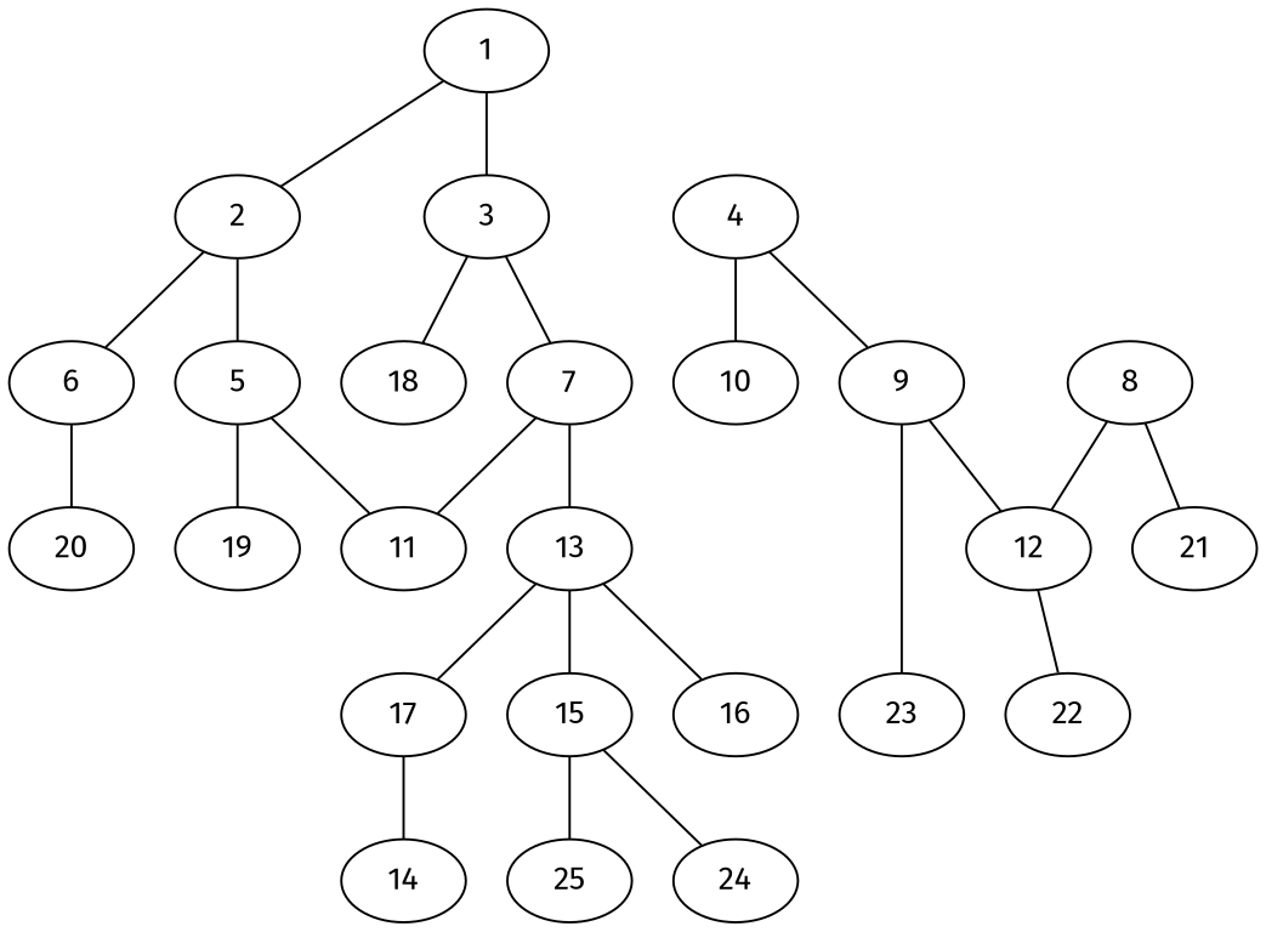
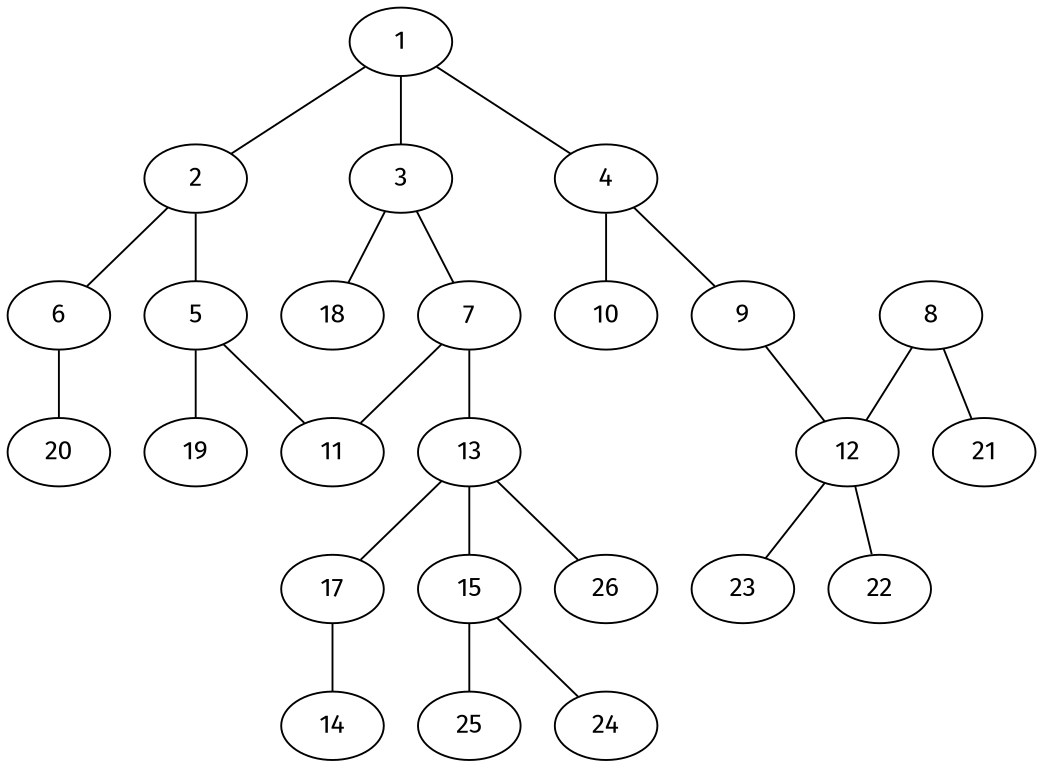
  graph {
    fontname="Fira Sans"
    node [chem=H fontname="Fira Sans"]
    edge [fontname="Fira Sans" valence=1]
    1 [chem=C]
    2 [chem=C]
    3 [chem=C]
    4 [chem=S]
    5 [chem=C]
    6 [chem=N]
    7 [chem=C]
    18
    9 [chem=O]
    10 [chem=O]
    11 [chem=C]
    19
    20
    13 [chem=S]
    8 [chem=N]
    12 [chem=C]
    21
    22
    23
    15 [chem=N]
-   16 [chem=O]
+   16 [chem=O label=26]
    17 [chem=O]
    14 [chem=Cl]
    24
    25
    1 -- 2 [valence=2]
    1 -- 3
+   1 -- 4
    2 -- 5
    2 -- 6
    3 -- 7 [valence=2]
    3 -- 18
    4 -- 9 [valence=2]
    4 -- 10 [valence=2]
    5 -- 11 [valence=2]
    5 -- 19
    6 -- 20
    7 -- 11
    7 -- 13
    9 -- 12
    13 -- 15
    13 -- 16 [valence=2]
    13 -- 17 [valence=2]
    8 -- 12
    8 -- 21
    12 -- 22
-   9 -- 23
+   12 -- 23
    15 -- 24
    15 -- 25
    17 -- 14
  }
